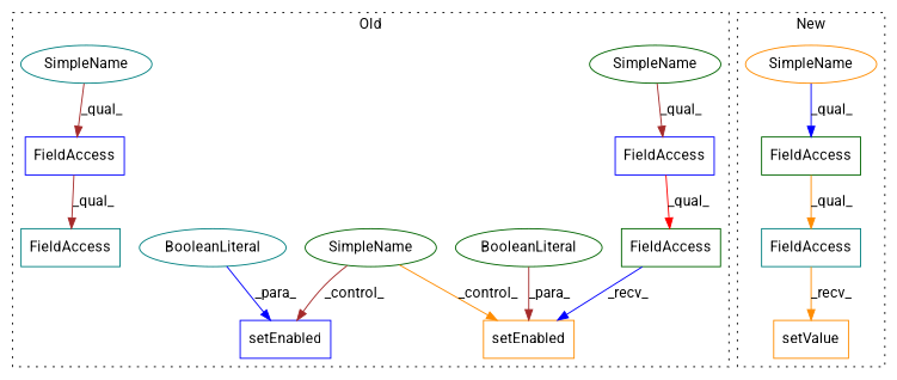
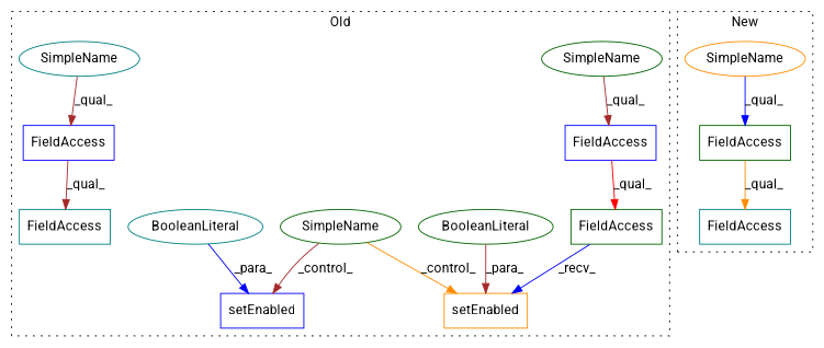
  digraph {
    fontname=Roboto
    node [a=22 l=4 s=5366 shape=box color=darkgreen fontname=Roboto]
    edge [color=brown fontname=Roboto]
    n1 [a=32 l="11,1" label=setEnabled s="5389,5404" color=darkorange]
    n2 [a=9 label=BooleanLiteral s=5400 shape=ellipse]
    n3 [l=22 label=FieldAccess]
    n4 [l=12 label=FieldAccess color=blue]
    n5 [a=42 label=SimpleName shape=ellipse l="" s=""]
    n6 [a=32 l="11,1" label=setEnabled s="5091,5107" color=blue]
    n7 [a=9 l=5 label=BooleanLiteral s=5102 shape=ellipse color=teal]
    n8 [l=12 label=FieldAccess s=5246 color=blue]
    n9 [l=22 label=FieldAccess s=5246 color=teal]
    n10 [a=42 label=SimpleName shape=ellipse]
    n11 [a=42 label=SimpleName s=5246 shape=ellipse color=teal]
-   n12 [a=32 l="9,1" label=setValue s="4747,4798" color=darkorange]
    n13 [l=29 label=FieldAccess s=4717 color=teal]
    n14 [l=25 label=FieldAccess s=4717]
    n15 [a=42 label=SimpleName s=4717 shape=ellipse color=darkorange]
    subgraph cluster_1 {
      label=Old
      style=dotted
      n1
      n2
      n3
      n4
      n5
      n6
      n7
      n8
      n9
      n10
      n11
    }
    subgraph cluster_2 {
      label=New
      style=dotted
-     n12
      n13
      n14
      n15
    }
    n2 -> n1 [label=_para_]
    n3 -> n1 [label=_recv_ color=blue]
    n4 -> n3 [label=_qual_ color=red]
    n5 -> n1 [label=_control_ color=darkorange]
    n5 -> n6 [label=_control_]
    n7 -> n6 [label=_para_ color=blue]
    n8 -> n9 [label=_qual_]
    n10 -> n4 [label=_qual_]
    n11 -> n8 [label=_qual_]
-   n13 -> n12 [label=_recv_ color=darkorange]
    n14 -> n13 [label=_qual_ color=darkorange]
    n15 -> n14 [label=_qual_ color=blue]
  }
